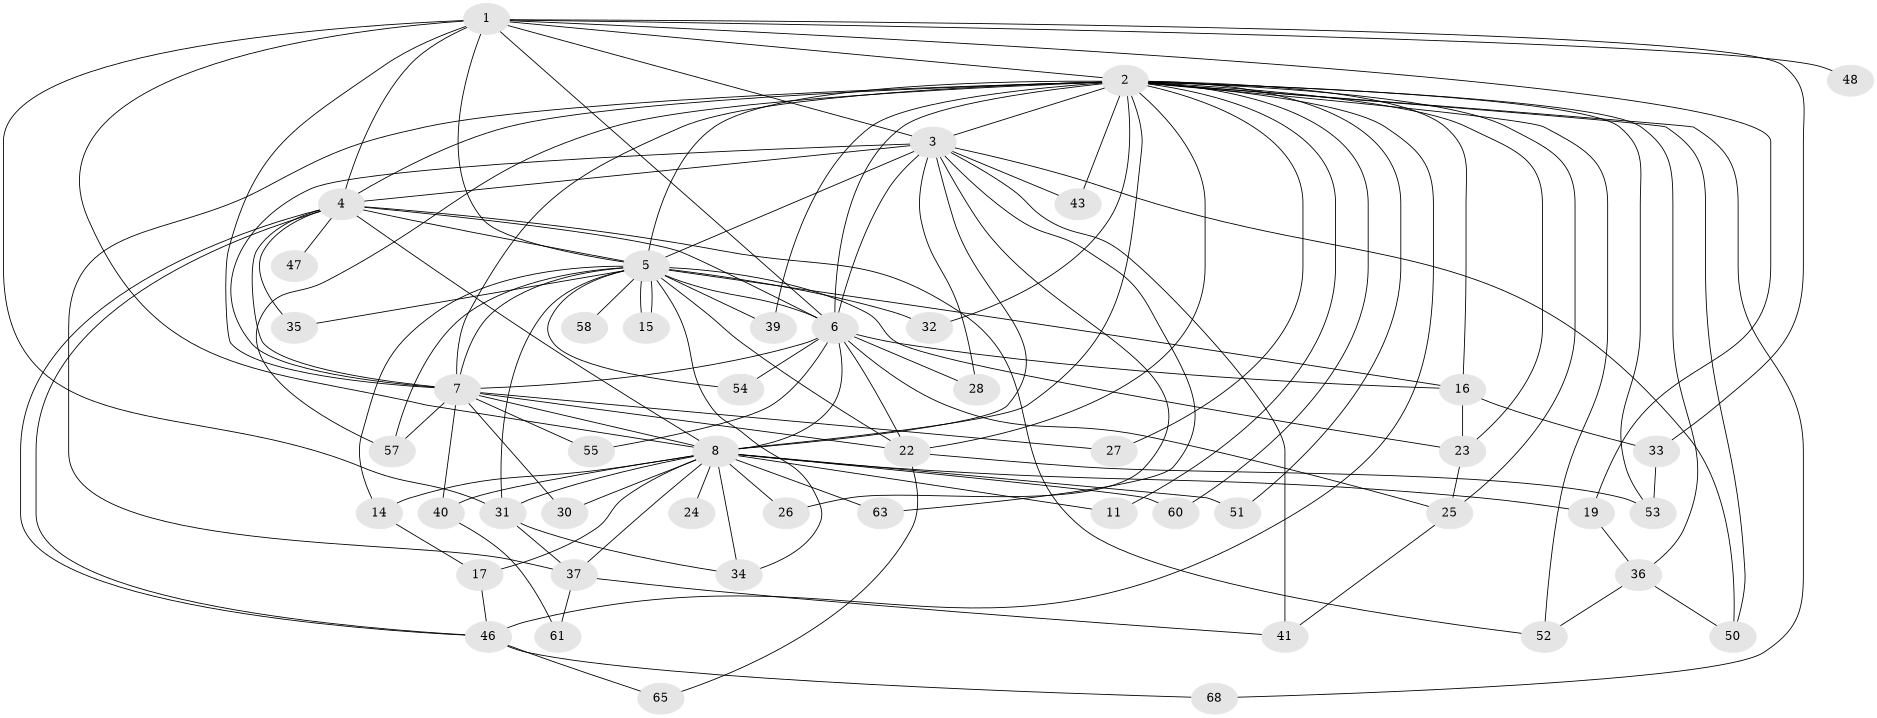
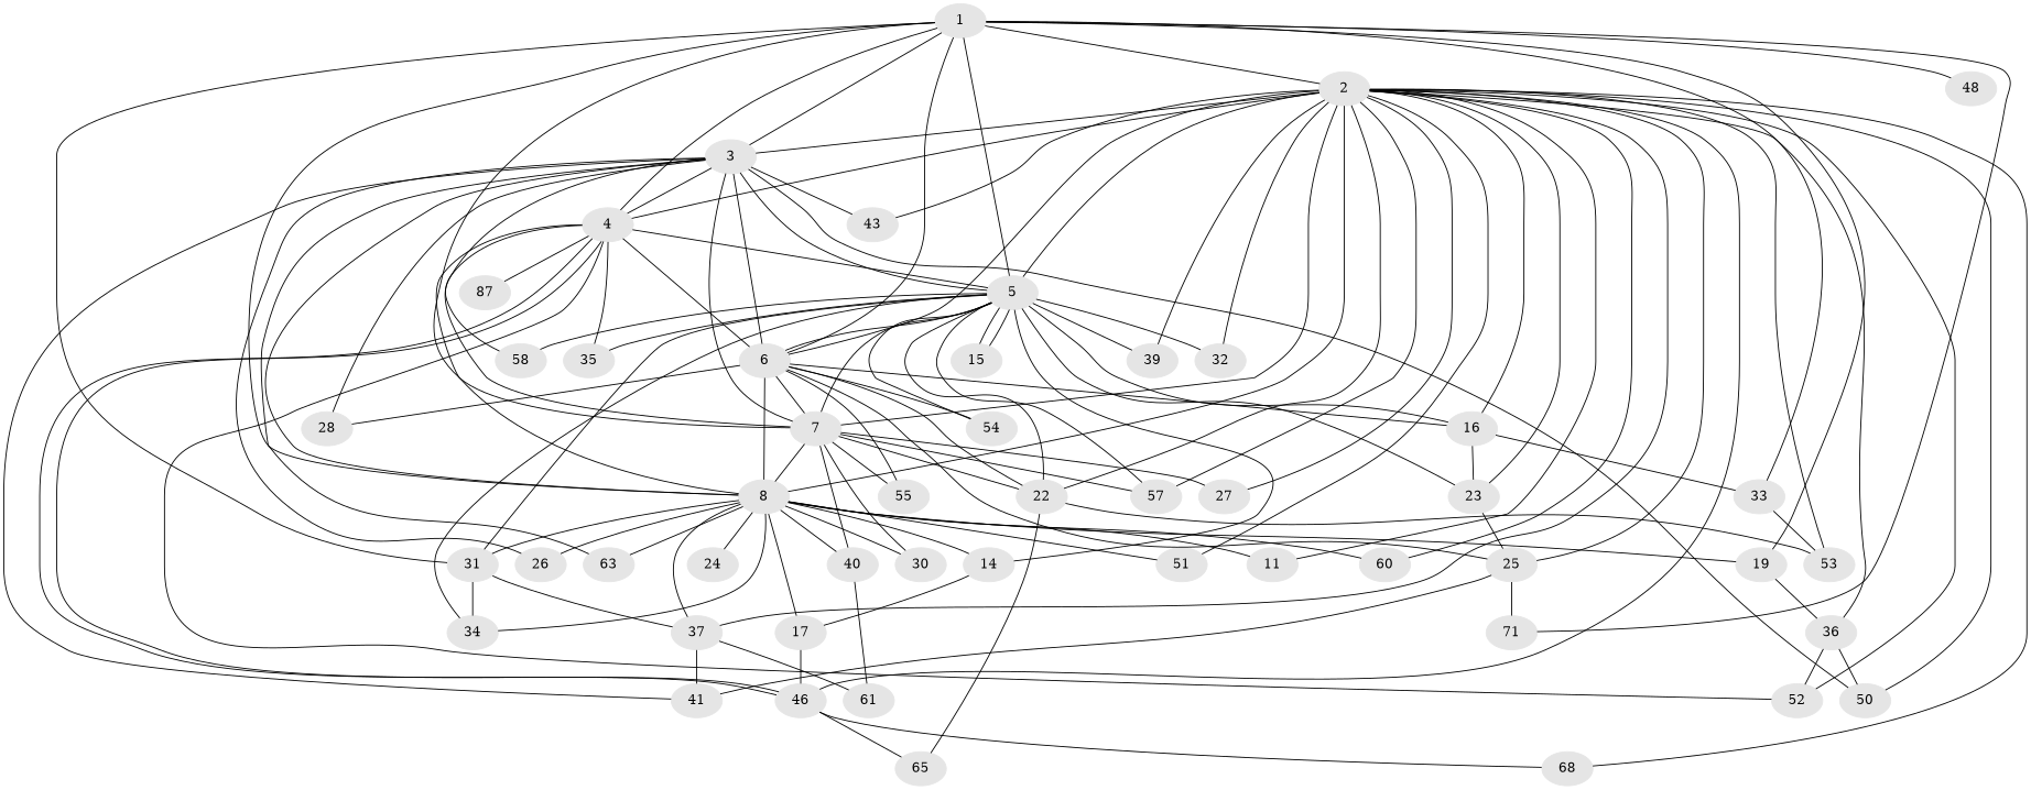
  graph {
    node [color=gray90 style=filled]
    1 [super="+21"]
    2 [super="+9"]
    3 [super="+70"]
    4
    5 [super="+13"]
    6 [super="+12"]
    7 [super="+66"]
    8 [super="+10"]
    19
    31 [super="+44"]
    33
    48
+   71
    11
    16 [super="+62"]
    n16 [label=60]
    22 [super="+42"]
    23 [super="+45"]
    25 [super="+29"]
    27
    32
    36 [super="+72"]
    37 [super="+49"]
    39
    43
    46 [super="+59"]
    50 [super="+56"]
    51
    52
    53
    57 [super="+64"]
    68
    26
    28
    41 [super="+67"]
    58
    63
    35
-   47
+   47 [label=87]
    14
    15
    34 [super="+38"]
    54
    55
    30 [super="+69"]
    40
    17 [super="+60"]
    24
    65
    61
    1 -- 2 [weight=2]
    1 -- 3
    1 -- 4
    1 -- 5 [weight=2]
    1 -- 6
    1 -- 7
    1 -- 8 [weight=2]
    1 -- 19
    1 -- 31
    1 -- 33
    1 -- 48 [weight=2]
+   1 -- 71
    2 -- 3 [weight=3]
    2 -- 4 [weight=2]
    2 -- 5 [weight=2]
    2 -- 6 [weight=3]
    2 -- 7 [weight=2]
    2 -- 8 [weight=4]
    2 -- 11
    2 -- 16
    2 -- n16
    2 -- 22
    2 -- 23
    2 -- 25
    2 -- 27
    2 -- 32
    2 -- 36
    2 -- 37
    2 -- 39
    2 -- 43
    2 -- 46
    2 -- 50
    2 -- 51
    2 -- 52
    2 -- 53
    2 -- 57
    2 -- 68
    3 -- 4
    3 -- 5 [weight=2]
    3 -- 6
    3 -- 7
    3 -- 8 [weight=2]
    3 -- 43
    3 -- 50
    3 -- 26
    3 -- 28
    3 -- 41
+   3 -- 58
    3 -- 63
    4 -- 5
    4 -- 6
    4 -- 7
    4 -- 8 [weight=2]
    4 -- 46
    4 -- 46
    4 -- 52
    4 -- 35
    4 -- 47
    5 -- 6
    5 -- 7
    5 -- 31
    5 -- 16
    5 -- 22
    5 -- 23
    5 -- 32
    5 -- 39
    5 -- 57
    5 -- 58
    5 -- 35
    5 -- 14
    5 -- 15
    5 -- 15
    5 -- 34
    5 -- 54
    6 -- 7
    6 -- 8 [weight=2]
    6 -- 16
    6 -- 22
    6 -- 25
    6 -- 28
    6 -- 54
    6 -- 55
    7 -- 8 [weight=2]
    7 -- 22
    7 -- 27
    7 -- 57
    7 -- 55
    7 -- 30
    7 -- 40
    8 -- 19
    8 -- 31
    8 -- 11
    8 -- n16
    8 -- 37
    8 -- 51
    8 -- 26
    8 -- 63
    8 -- 14
    8 -- 34
    8 -- 30 [weight=2]
    8 -- 40
    8 -- 17
    8 -- 24 [weight=2]
    19 -- 36
    31 -- 37
    31 -- 34
    33 -- 53
    16 -- 33
    16 -- 23
    22 -- 53
    22 -- 65
    23 -- 25
+   25 -- 71
    25 -- 41
    36 -- 50
    36 -- 52
    37 -- 41
    37 -- 61
    46 -- 68
    46 -- 65
    14 -- 17
    40 -- 61
    17 -- 46
  }
